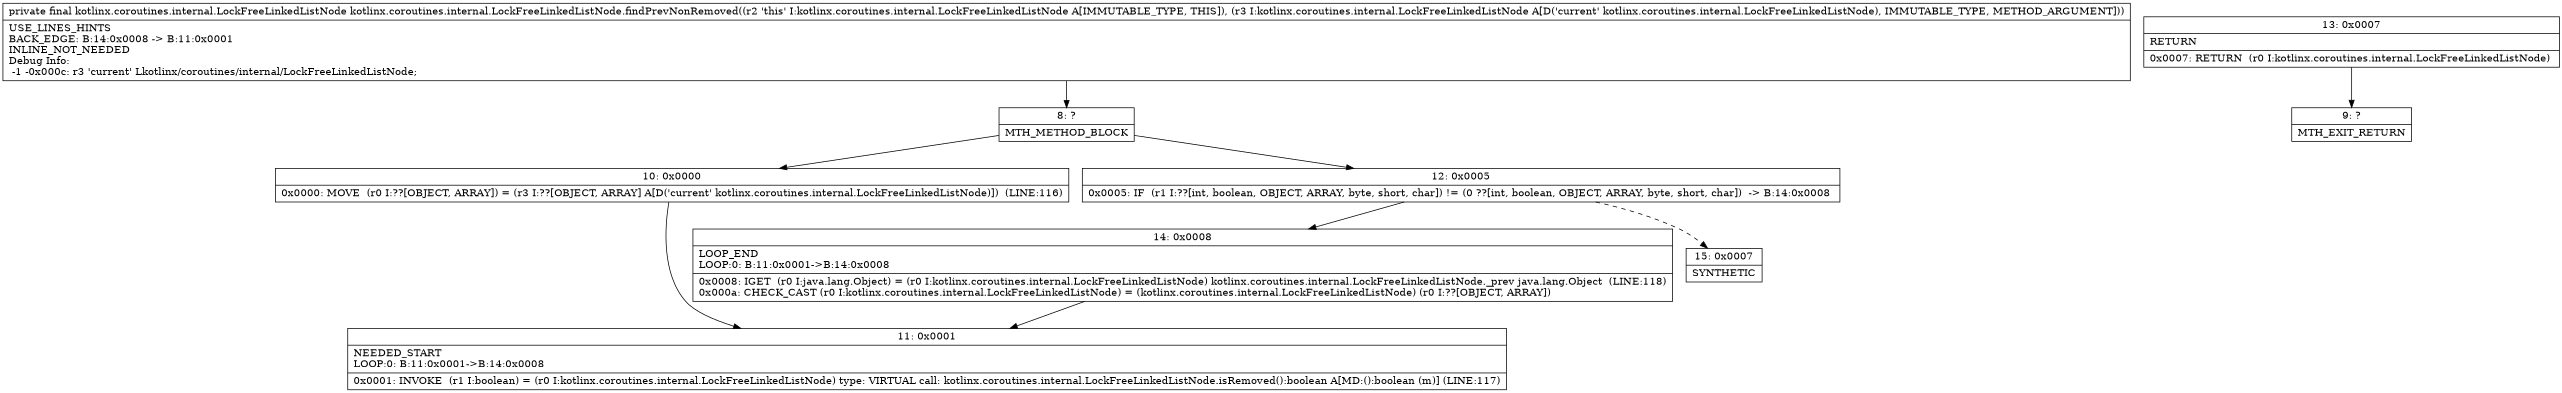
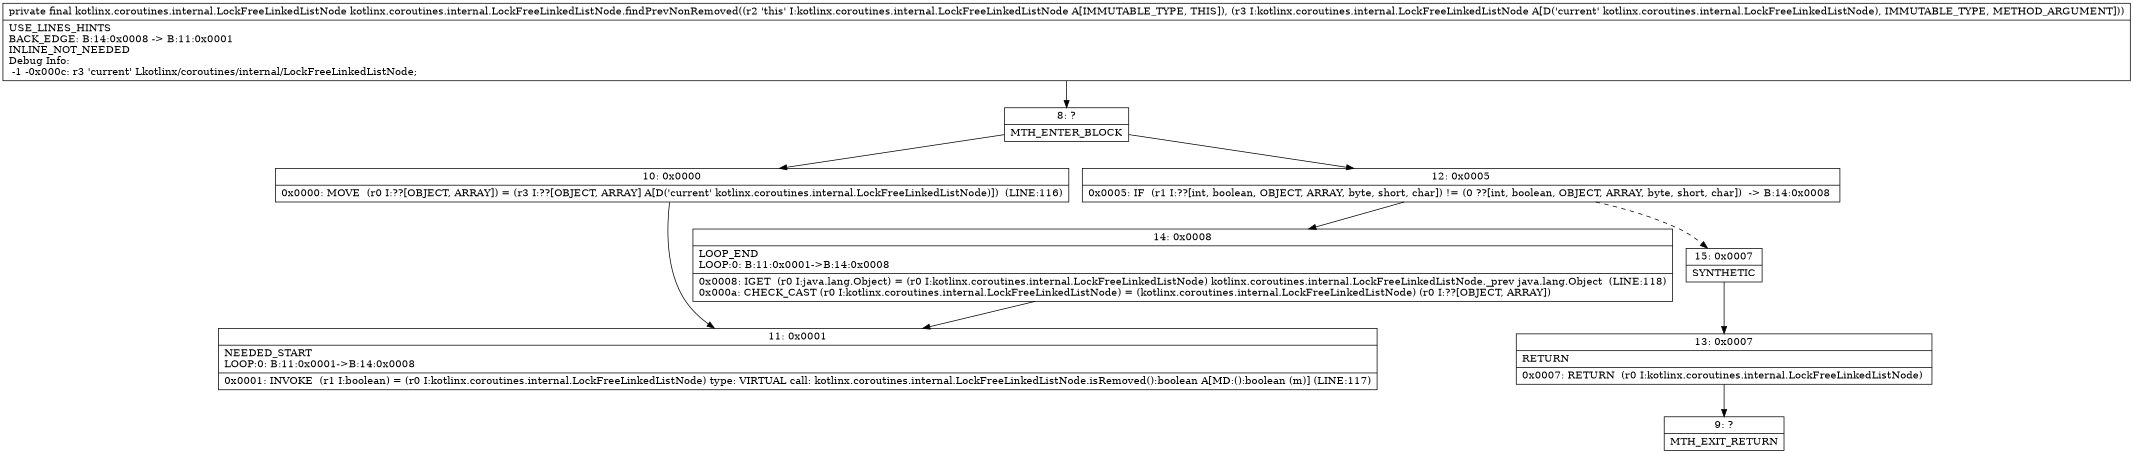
  digraph {
    node [shape=record]
-   n1 [label="{8\:\ ?|MTH_METHOD_BLOCK\l}"]
+   n1 [label="{8\:\ ?|MTH_ENTER_BLOCK\l}"]
    n2 [label="{10\:\ 0x0000|0x0000: MOVE  (r0 I:??[OBJECT, ARRAY]) = (r3 I:??[OBJECT, ARRAY] A[D('current' kotlinx.coroutines.internal.LockFreeLinkedListNode)])  (LINE:116)\l}"]
    n3 [label="{12\:\ 0x0005|0x0005: IF  (r1 I:??[int, boolean, OBJECT, ARRAY, byte, short, char]) != (0 ??[int, boolean, OBJECT, ARRAY, byte, short, char])  \-\> B:14:0x0008 \l}"]
    n4 [label="{11\:\ 0x0001|NEEDED_START\lLOOP:0: B:11:0x0001\-\>B:14:0x0008\l|0x0001: INVOKE  (r1 I:boolean) = (r0 I:kotlinx.coroutines.internal.LockFreeLinkedListNode) type: VIRTUAL call: kotlinx.coroutines.internal.LockFreeLinkedListNode.isRemoved():boolean A[MD:():boolean (m)] (LINE:117)\l}"]
    n5 [label="{14\:\ 0x0008|LOOP_END\lLOOP:0: B:11:0x0001\-\>B:14:0x0008\l|0x0008: IGET  (r0 I:java.lang.Object) = (r0 I:kotlinx.coroutines.internal.LockFreeLinkedListNode) kotlinx.coroutines.internal.LockFreeLinkedListNode._prev java.lang.Object  (LINE:118)\l0x000a: CHECK_CAST (r0 I:kotlinx.coroutines.internal.LockFreeLinkedListNode) = (kotlinx.coroutines.internal.LockFreeLinkedListNode) (r0 I:??[OBJECT, ARRAY]) \l}"]
    n6 [label="{15\:\ 0x0007|SYNTHETIC\l}"]
    n7 [label="{13\:\ 0x0007|RETURN\l|0x0007: RETURN  (r0 I:kotlinx.coroutines.internal.LockFreeLinkedListNode) \l}"]
    n8 [label="{9\:\ ?|MTH_EXIT_RETURN\l}"]
    n9 [label="{private final kotlinx.coroutines.internal.LockFreeLinkedListNode kotlinx.coroutines.internal.LockFreeLinkedListNode.findPrevNonRemoved((r2 'this' I:kotlinx.coroutines.internal.LockFreeLinkedListNode A[IMMUTABLE_TYPE, THIS]), (r3 I:kotlinx.coroutines.internal.LockFreeLinkedListNode A[D('current' kotlinx.coroutines.internal.LockFreeLinkedListNode), IMMUTABLE_TYPE, METHOD_ARGUMENT]))  | USE_LINES_HINTS\lBACK_EDGE: B:14:0x0008 \-\> B:11:0x0001\lINLINE_NOT_NEEDED\lDebug Info:\l  \-1 \-0x000c: r3 'current' Lkotlinx\/coroutines\/internal\/LockFreeLinkedListNode;\l}"]
    n1 -> n2
    n1 -> n3
    n2 -> n4
    n3 -> n5
    n3 -> n6 [style=dashed]
    n5 -> n4
+   n6 -> n7
    n7 -> n8
    n9 -> n1
  }
